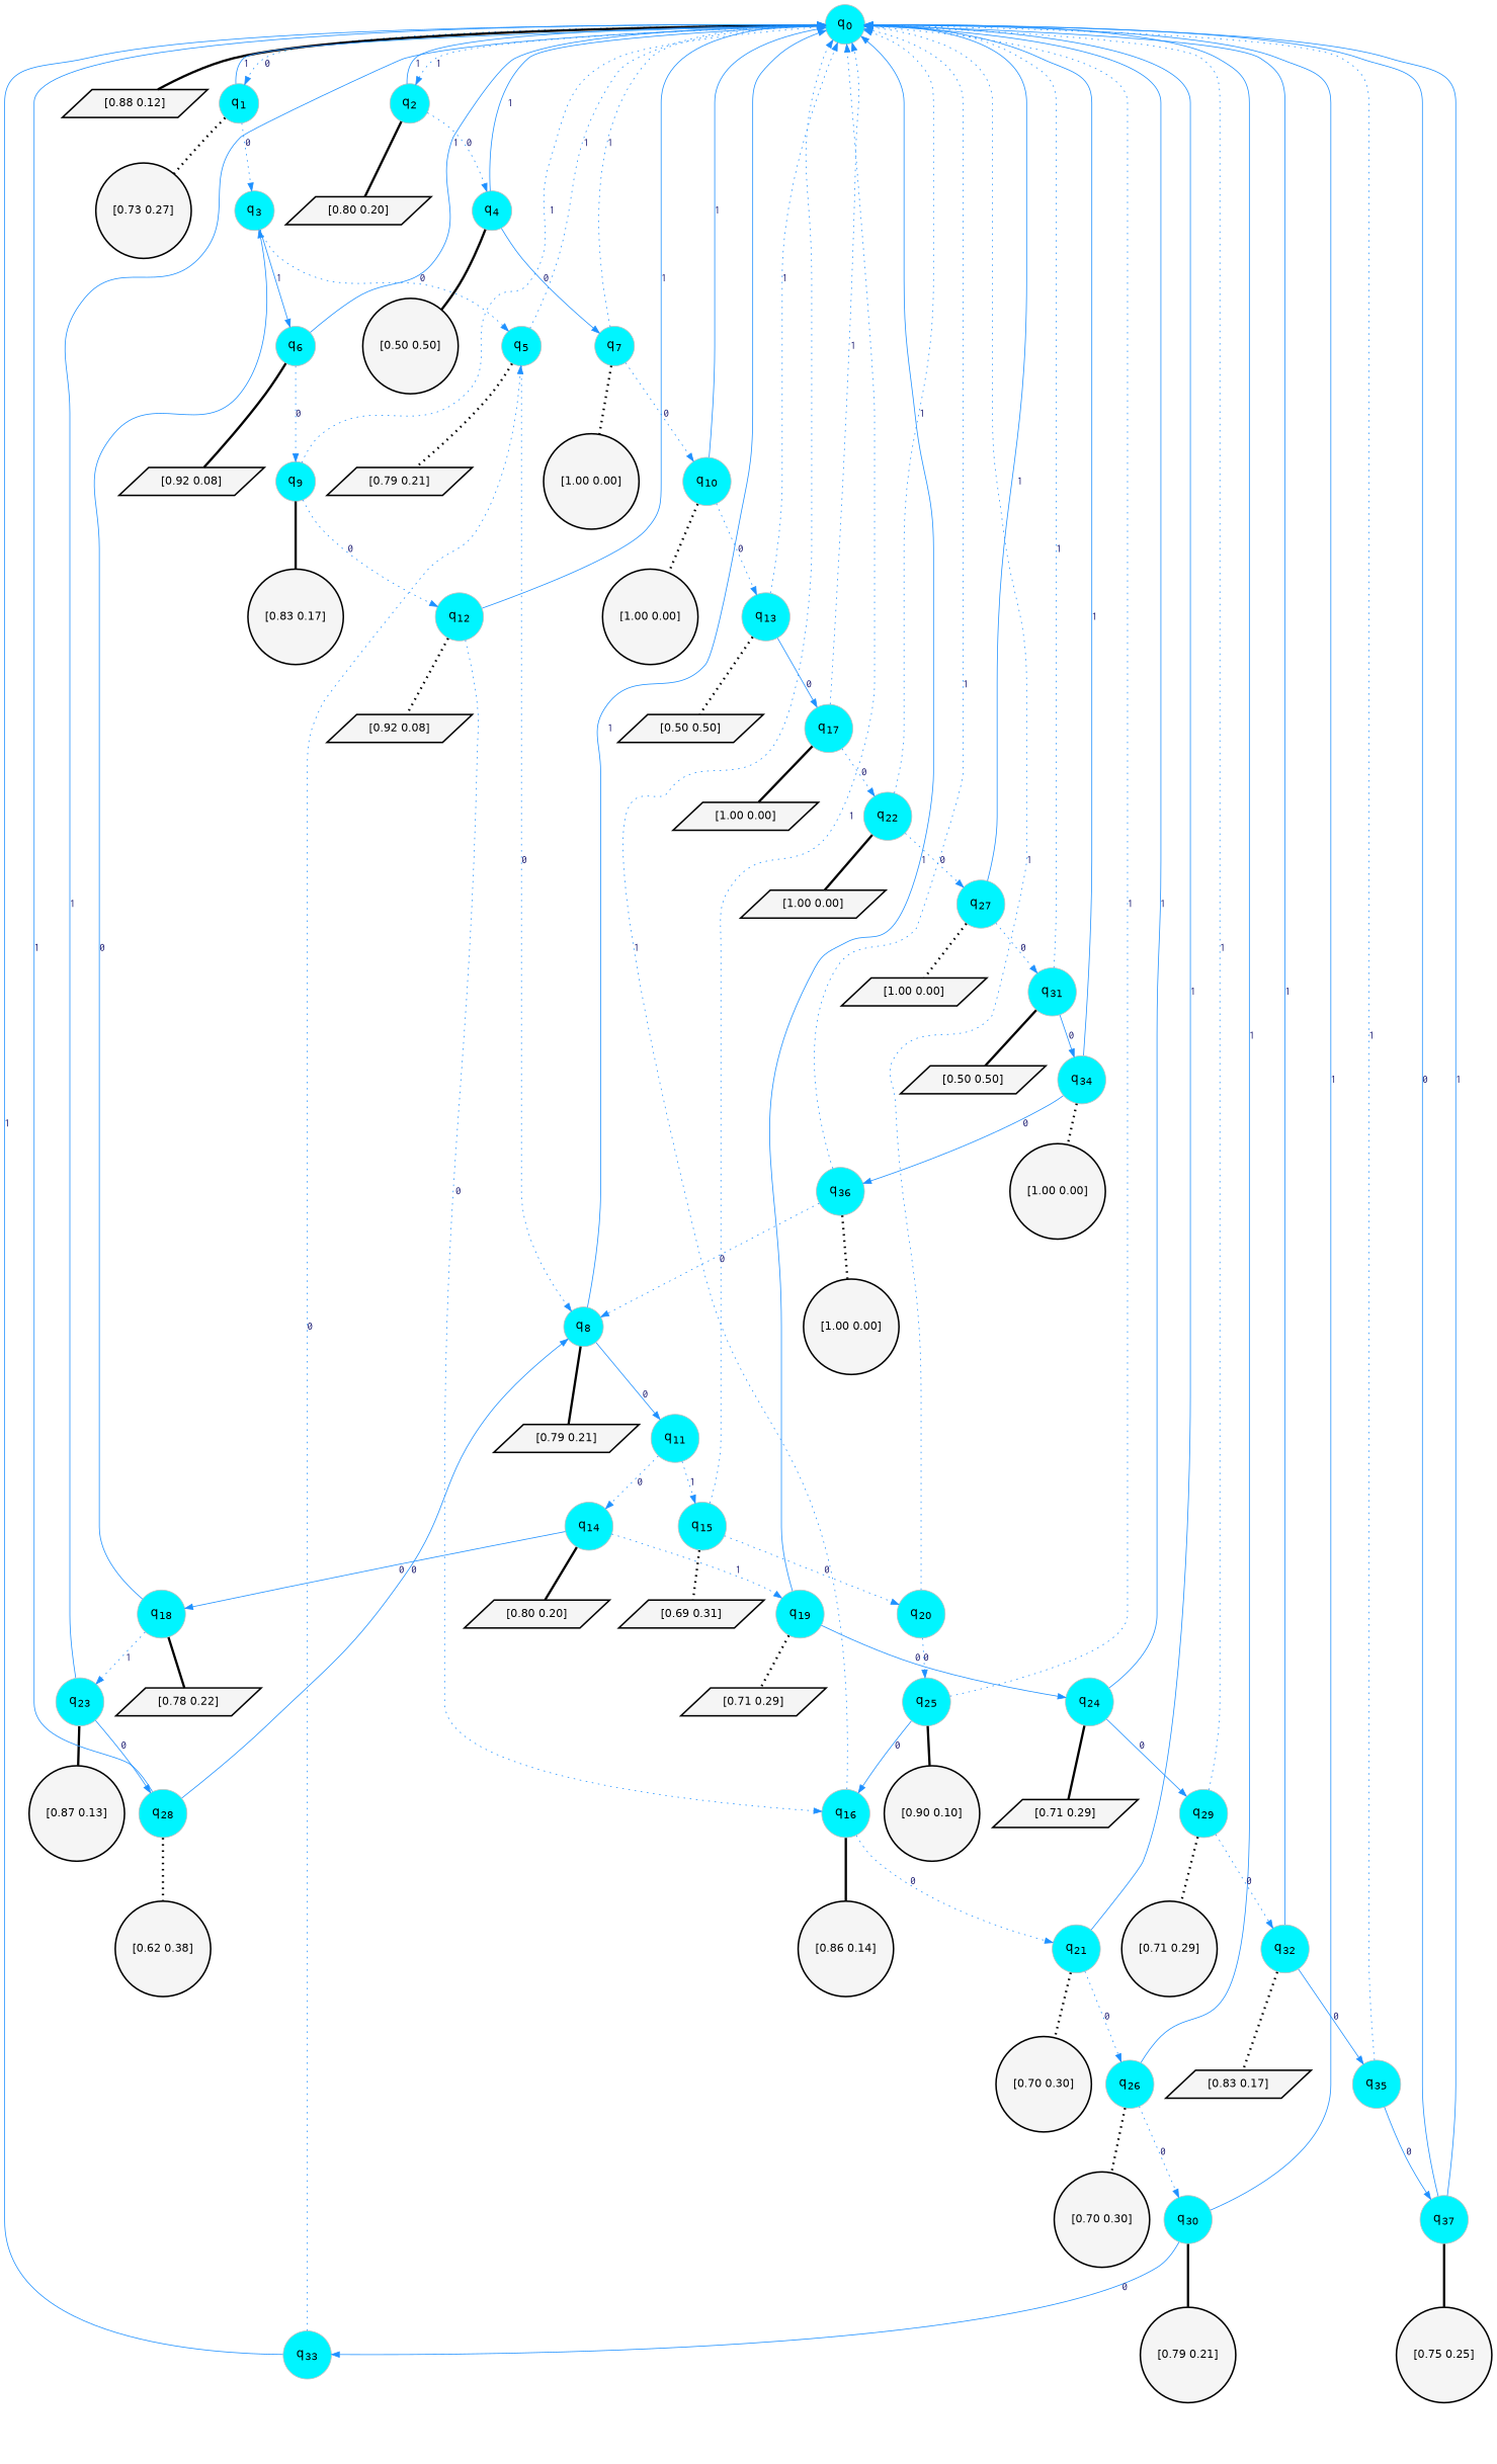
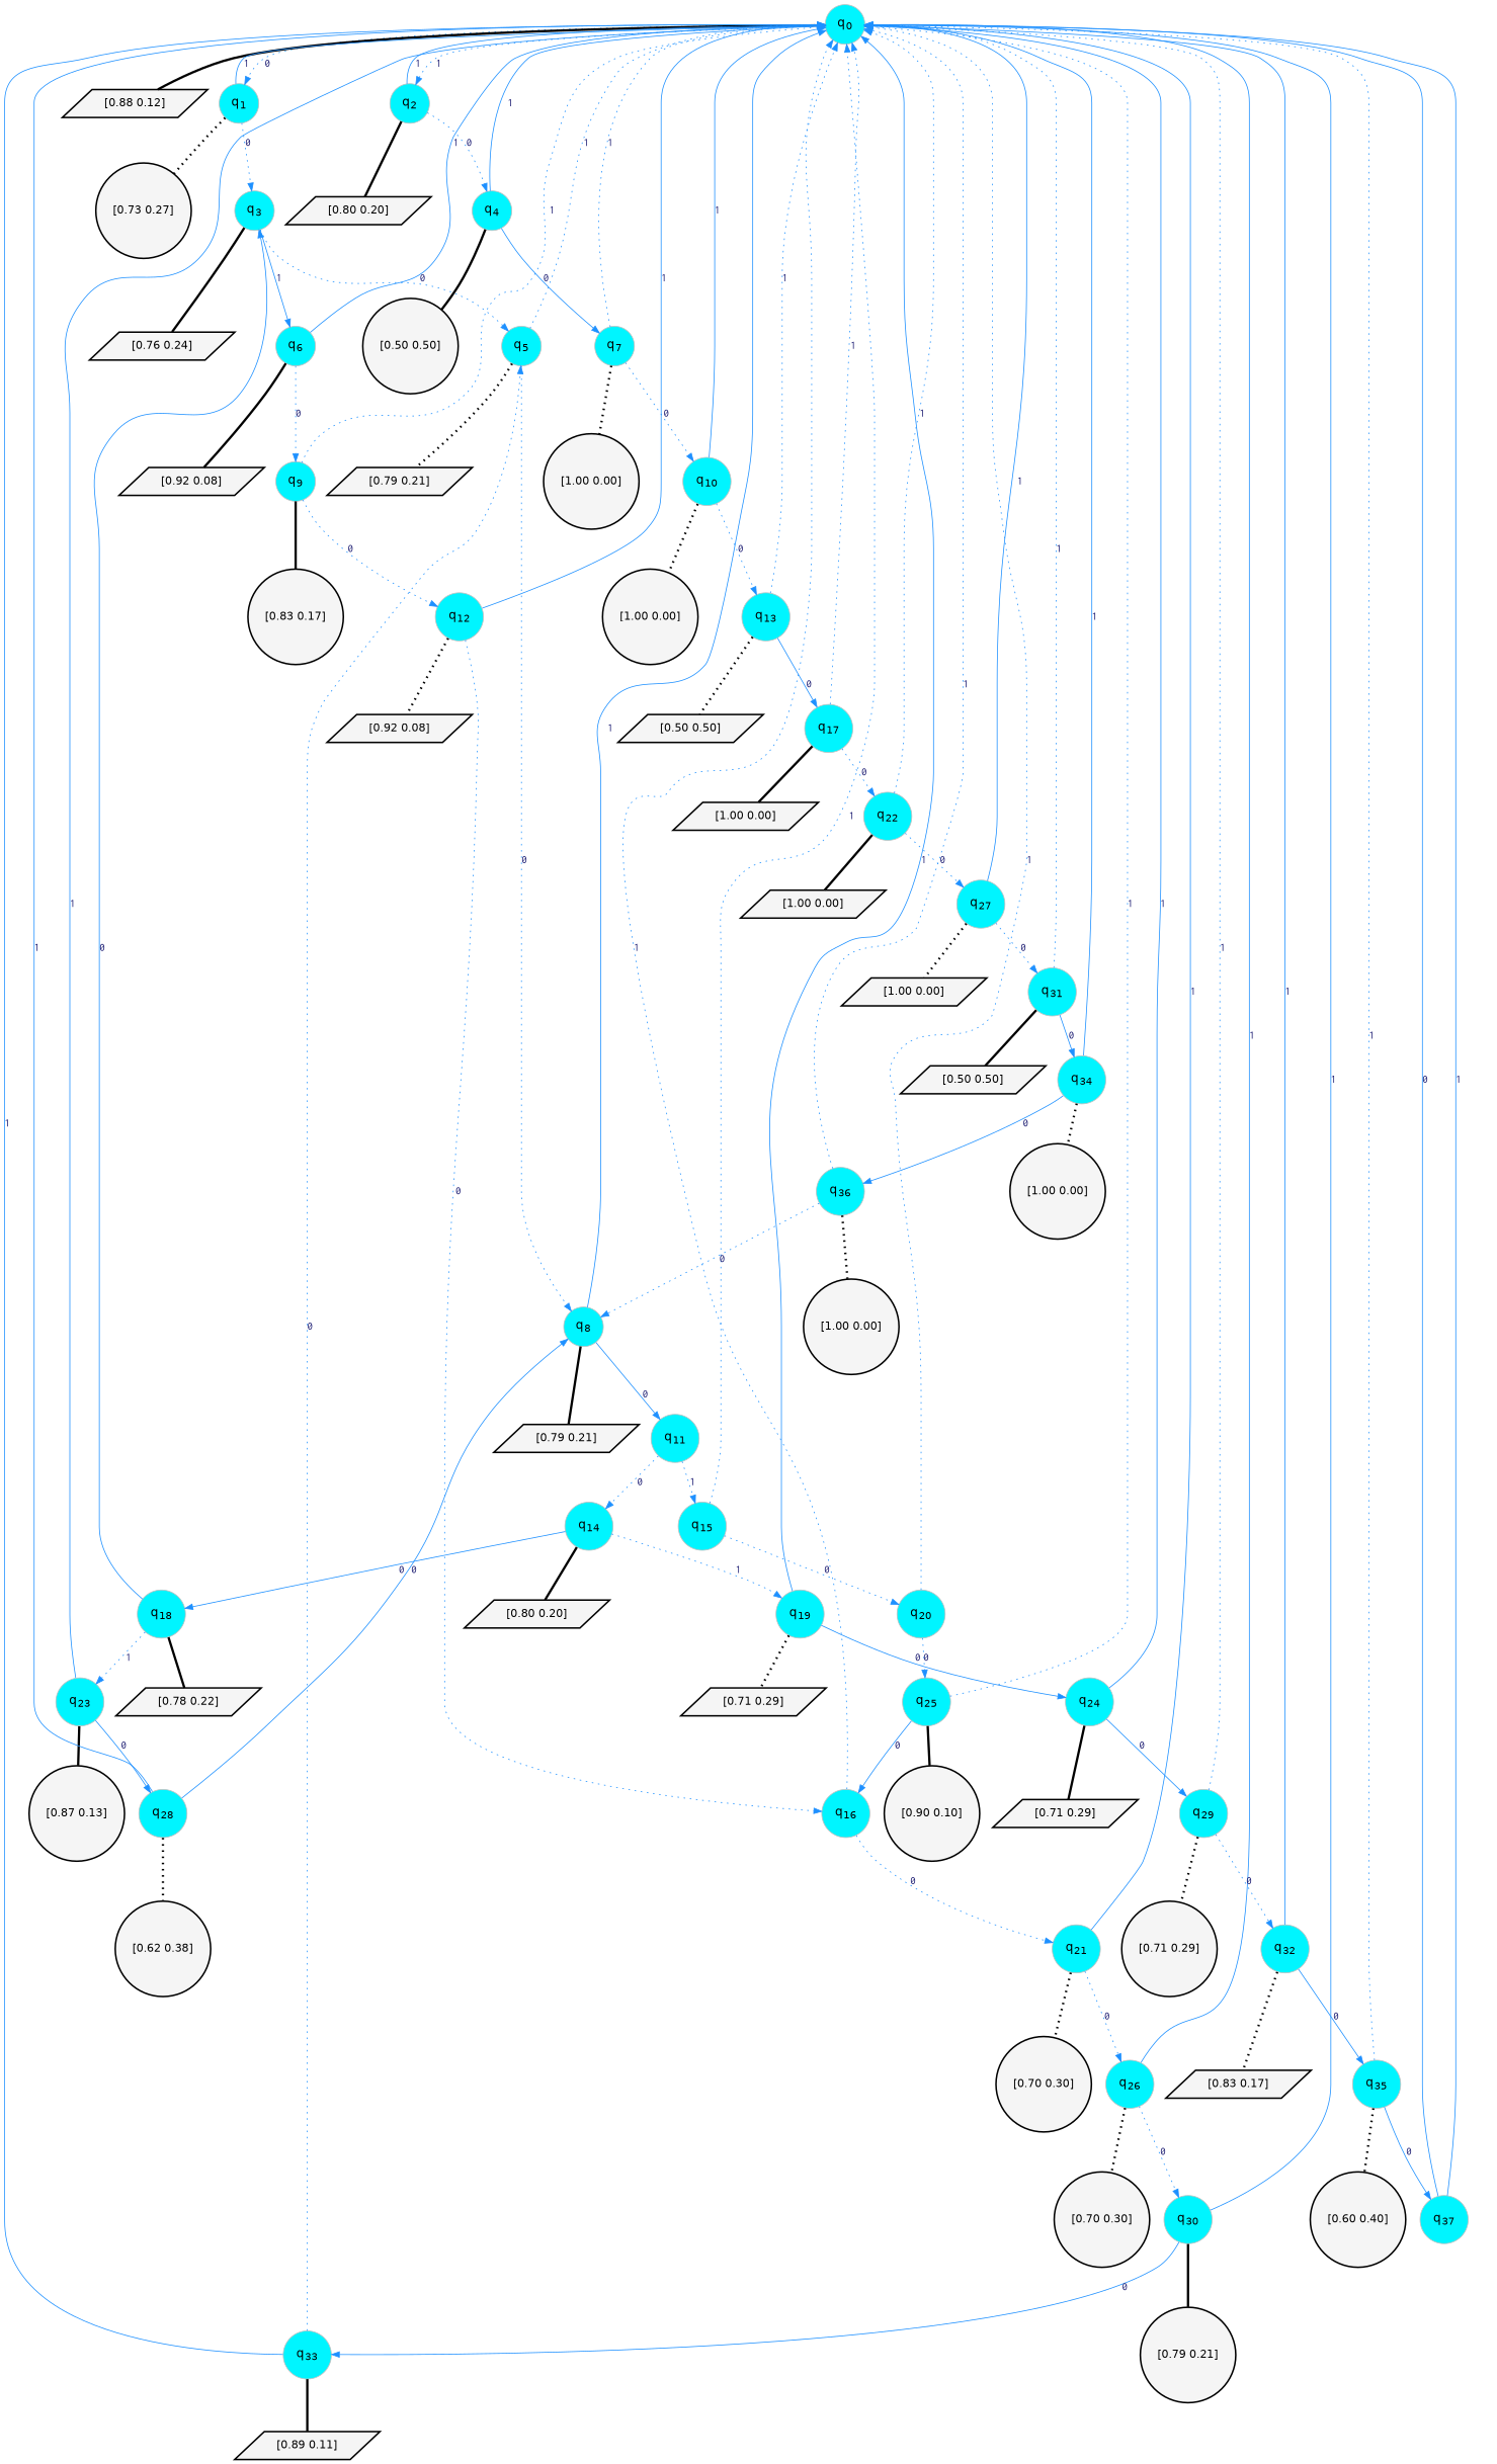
  digraph {
    rankdir=TD
    node [color=gray fillcolor=turquoise1 fontcolor=black fontname=Helvetica fontsize=16 fontweight=bold shape=circle style=filled]
    edge [arrowsize=1 color=dodgerblue1 fontcolor=midnightblue fontname=courier fontweight=bold penwidth=1 style=dotted weight=20]
    n1 [label=<q<SUB>0</SUB>>]
    n2 [label=<q<SUB>1</SUB>>]
    n3 [label=<q<SUB>2</SUB>>]
    n4 [color=black fillcolor=whitesmoke fontsize=14 label="[0.88 0.12]" penwidth=2 shape=parallelogram]
    n5 [label=<q<SUB>3</SUB>>]
    n6 [color=black fillcolor=whitesmoke fontsize=14 label="[0.73 0.27]" penwidth=2]
    n7 [label=<q<SUB>4</SUB>>]
    n8 [color=black fillcolor=whitesmoke fontsize=14 label="[0.80 0.20]" penwidth=2 shape=parallelogram]
    n9 [label=<q<SUB>5</SUB>>]
    n10 [label=<q<SUB>6</SUB>>]
+   n11 [color=black fillcolor=whitesmoke fontsize=14 label="[0.76 0.24]" penwidth=2 shape=parallelogram]
    n12 [label=<q<SUB>7</SUB>>]
    n13 [color=black fillcolor=whitesmoke fontsize=14 label="[0.50 0.50]" penwidth=2]
    n14 [label=<q<SUB>8</SUB>>]
    n15 [color=black fillcolor=whitesmoke fontsize=14 label="[0.79 0.21]" penwidth=2 shape=parallelogram]
    n16 [label=<q<SUB>9</SUB>>]
    n17 [color=black fillcolor=whitesmoke fontsize=14 label="[0.92 0.08]" penwidth=2 shape=parallelogram]
    n18 [label=<q<SUB>10</SUB>>]
    n19 [color=black fillcolor=whitesmoke fontsize=14 label="[1.00 0.00]" penwidth=2]
    n20 [label=<q<SUB>11</SUB>>]
    n21 [color=black fillcolor=whitesmoke fontsize=14 label="[0.79 0.21]" penwidth=2 shape=parallelogram]
    n22 [label=<q<SUB>12</SUB>>]
    n23 [color=black fillcolor=whitesmoke fontsize=14 label="[0.83 0.17]" penwidth=2]
    n24 [label=<q<SUB>13</SUB>>]
    n25 [color=black fillcolor=whitesmoke fontsize=14 label="[1.00 0.00]" penwidth=2]
    n26 [label=<q<SUB>14</SUB>>]
    n27 [label=<q<SUB>15</SUB>>]
    n28 [label=<q<SUB>16</SUB>>]
    n29 [color=black fillcolor=whitesmoke fontsize=14 label="[0.92 0.08]" penwidth=2 shape=parallelogram]
    n30 [label=<q<SUB>17</SUB>>]
    n31 [color=black fillcolor=whitesmoke fontsize=14 label="[0.50 0.50]" penwidth=2 shape=parallelogram]
    n32 [label=<q<SUB>18</SUB>>]
    n33 [label=<q<SUB>19</SUB>>]
    n34 [color=black fillcolor=whitesmoke fontsize=14 label="[0.80 0.20]" penwidth=2 shape=parallelogram]
    n35 [label=<q<SUB>20</SUB>>]
-   n36 [color=black fillcolor=whitesmoke fontsize=14 label="[0.69 0.31]" penwidth=2 shape=parallelogram]
    n37 [label=<q<SUB>21</SUB>>]
-   n38 [color=black fillcolor=whitesmoke fontsize=14 label="[0.86 0.14]" penwidth=2]
    n39 [label=<q<SUB>22</SUB>>]
    n40 [color=black fillcolor=whitesmoke fontsize=14 label="[1.00 0.00]" penwidth=2 shape=parallelogram]
    n41 [label=<q<SUB>23</SUB>>]
    n42 [color=black fillcolor=whitesmoke fontsize=14 label="[0.78 0.22]" penwidth=2 shape=parallelogram]
    n43 [label=<q<SUB>24</SUB>>]
    n44 [color=black fillcolor=whitesmoke fontsize=14 label="[0.71 0.29]" penwidth=2 shape=parallelogram]
    n45 [label=<q<SUB>25</SUB>>]
    n46 [label=<q<SUB>26</SUB>>]
    n47 [color=black fillcolor=whitesmoke fontsize=14 label="[0.70 0.30]" penwidth=2]
    n48 [label=<q<SUB>27</SUB>>]
    n49 [color=black fillcolor=whitesmoke fontsize=14 label="[1.00 0.00]" penwidth=2 shape=parallelogram]
    n50 [label=<q<SUB>28</SUB>>]
    n51 [color=black fillcolor=whitesmoke fontsize=14 label="[0.87 0.13]" penwidth=2]
    n52 [label=<q<SUB>29</SUB>>]
    n53 [color=black fillcolor=whitesmoke fontsize=14 label="[0.71 0.29]" penwidth=2 shape=parallelogram]
    n54 [color=black fillcolor=whitesmoke fontsize=14 label="[0.90 0.10]" penwidth=2]
    n55 [label=<q<SUB>30</SUB>>]
    n56 [color=black fillcolor=whitesmoke fontsize=14 label="[0.70 0.30]" penwidth=2]
    n57 [label=<q<SUB>31</SUB>>]
    n58 [color=black fillcolor=whitesmoke fontsize=14 label="[1.00 0.00]" penwidth=2 shape=parallelogram]
    n59 [color=black fillcolor=whitesmoke fontsize=14 label="[0.62 0.38]" penwidth=2]
    n60 [label=<q<SUB>32</SUB>>]
    n61 [color=black fillcolor=whitesmoke fontsize=14 label="[0.71 0.29]" penwidth=2]
    n62 [label=<q<SUB>33</SUB>>]
    n63 [color=black fillcolor=whitesmoke fontsize=14 label="[0.79 0.21]" penwidth=2]
    n64 [label=<q<SUB>34</SUB>>]
    n65 [color=black fillcolor=whitesmoke fontsize=14 label="[0.50 0.50]" penwidth=2 shape=parallelogram]
    n66 [label=<q<SUB>35</SUB>>]
    n67 [color=black fillcolor=whitesmoke fontsize=14 label="[0.83 0.17]" penwidth=2 shape=parallelogram]
+   n68 [color=black fillcolor=whitesmoke fontsize=14 label="[0.89 0.11]" penwidth=2 shape=parallelogram]
    n69 [label=<q<SUB>36</SUB>>]
    n70 [color=black fillcolor=whitesmoke fontsize=14 label="[1.00 0.00]" penwidth=2]
    n71 [label=<q<SUB>37</SUB>>]
+   n72 [color=black fillcolor=whitesmoke fontsize=14 label="[0.60 0.40]" penwidth=2]
    n73 [color=black fillcolor=whitesmoke fontsize=14 label="[1.00 0.00]" penwidth=2]
-   n74 [color=black fillcolor=whitesmoke fontsize=14 label="[0.75 0.25]" penwidth=2]
    n1 -> n2 [label=0]
    n1 -> n3 [label=1]
    n1 -> n4 [arrowhead=none color=black penwidth=3 style=solid]
    n2 -> n1 [label=1 style=solid]
    n2 -> n5 [label=0]
    n2 -> n6 [arrowhead=none color=black penwidth=3]
    n3 -> n1 [label=1 style=solid]
    n3 -> n7 [label=0]
    n3 -> n8 [arrowhead=none color=black penwidth=3 style=solid]
    n5 -> n9 [label=0]
    n5 -> n10 [label=1 style=solid]
+   n5 -> n11 [arrowhead=none color=black penwidth=3 style=solid]
    n7 -> n1 [label=1 style=solid]
    n7 -> n12 [label=0 style=solid]
    n7 -> n13 [arrowhead=none color=black penwidth=3 style=solid]
    n9 -> n1 [label=1]
    n9 -> n14 [label=0]
    n9 -> n15 [arrowhead=none color=black penwidth=3]
    n10 -> n1 [label=1 style=solid]
    n10 -> n16 [label=0]
    n10 -> n17 [arrowhead=none color=black penwidth=3 style=solid]
    n12 -> n1 [label=1]
    n12 -> n18 [label=0]
    n12 -> n19 [arrowhead=none color=black penwidth=3]
    n14 -> n1 [label=1 style=solid]
    n14 -> n20 [label=0 style=solid]
    n14 -> n21 [arrowhead=none color=black penwidth=3 style=solid]
    n16 -> n1 [label=1]
    n16 -> n22 [label=0]
    n16 -> n23 [arrowhead=none color=black penwidth=3 style=solid]
    n18 -> n1 [label=1 style=solid]
    n18 -> n24 [label=0]
    n18 -> n25 [arrowhead=none color=black penwidth=3]
    n20 -> n26 [label=0]
    n20 -> n27 [label=1]
    n22 -> n1 [label=1 style=solid]
    n22 -> n28 [label=0]
    n22 -> n29 [arrowhead=none color=black penwidth=3]
    n24 -> n1 [label=1]
    n24 -> n30 [label=0 style=solid]
    n24 -> n31 [arrowhead=none color=black penwidth=3]
    n26 -> n32 [label=0 style=solid]
    n26 -> n33 [label=1]
    n26 -> n34 [arrowhead=none color=black penwidth=3 style=solid]
    n27 -> n1 [label=1]
    n27 -> n35 [label=0]
-   n27 -> n36 [arrowhead=none color=black penwidth=3]
    n28 -> n1 [label=1]
    n28 -> n37 [label=0]
-   n28 -> n38 [arrowhead=none color=black penwidth=3 style=solid]
    n30 -> n1 [label=1]
    n30 -> n39 [label=0]
    n30 -> n40 [arrowhead=none color=black penwidth=3 style=solid]
    n32 -> n5 [label=0 style=solid]
    n32 -> n41 [label=1]
    n32 -> n42 [arrowhead=none color=black penwidth=3 style=solid]
    n33 -> n1 [label=1 style=solid]
    n33 -> n43 [label=0 style=solid]
    n33 -> n44 [arrowhead=none color=black penwidth=3]
    n35 -> n1 [label=1]
    n35 -> n45 [label=0]
    n37 -> n1 [label=1 style=solid]
    n37 -> n46 [label=0]
    n37 -> n47 [arrowhead=none color=black penwidth=3]
    n39 -> n1 [label=1]
    n39 -> n48 [label=0]
    n39 -> n49 [arrowhead=none color=black penwidth=3 style=solid]
    n41 -> n1 [label=1 style=solid]
    n41 -> n50 [label=0 style=solid]
    n41 -> n51 [arrowhead=none color=black penwidth=3 style=solid]
    n43 -> n1 [label=1 style=solid]
    n43 -> n52 [label=0 style=solid]
    n43 -> n53 [arrowhead=none color=black penwidth=3 style=solid]
    n45 -> n1 [label=1]
    n45 -> n28 [label=0 style=solid]
    n45 -> n54 [arrowhead=none color=black penwidth=3 style=solid]
    n46 -> n1 [label=1 style=solid]
    n46 -> n55 [label=0]
    n46 -> n56 [arrowhead=none color=black penwidth=3]
    n48 -> n1 [label=1 style=solid]
    n48 -> n57 [label=0]
    n48 -> n58 [arrowhead=none color=black penwidth=3]
    n50 -> n1 [label=1 style=solid]
    n50 -> n14 [label=0 style=solid]
    n50 -> n59 [arrowhead=none color=black penwidth=3]
    n52 -> n1 [label=1]
    n52 -> n60 [label=0]
    n52 -> n61 [arrowhead=none color=black penwidth=3]
    n55 -> n1 [label=1 style=solid]
    n55 -> n62 [label=0 style=solid]
    n55 -> n63 [arrowhead=none color=black penwidth=3 style=solid]
    n57 -> n1 [label=1]
    n57 -> n64 [label=0 style=solid]
    n57 -> n65 [arrowhead=none color=black penwidth=3 style=solid]
    n60 -> n1 [label=1 style=solid]
    n60 -> n66 [label=0 style=solid]
    n60 -> n67 [arrowhead=none color=black penwidth=3]
    n62 -> n1 [label=1 style=solid]
    n62 -> n9 [label=0]
+   n62 -> n68 [arrowhead=none color=black penwidth=3 style=solid]
    n64 -> n1 [label=1 style=solid]
    n64 -> n69 [label=0 style=solid]
    n64 -> n70 [arrowhead=none color=black penwidth=3]
    n66 -> n1 [label=1]
    n66 -> n71 [label=0 style=solid]
+   n66 -> n72 [arrowhead=none color=black penwidth=3]
    n69 -> n1 [label=1]
    n69 -> n14 [label=0]
    n69 -> n73 [arrowhead=none color=black penwidth=3]
    n71 -> n1 [label=0 style=solid]
    n71 -> n1 [label=1 style=solid]
-   n71 -> n74 [arrowhead=none color=black penwidth=3 style=solid]
  }
